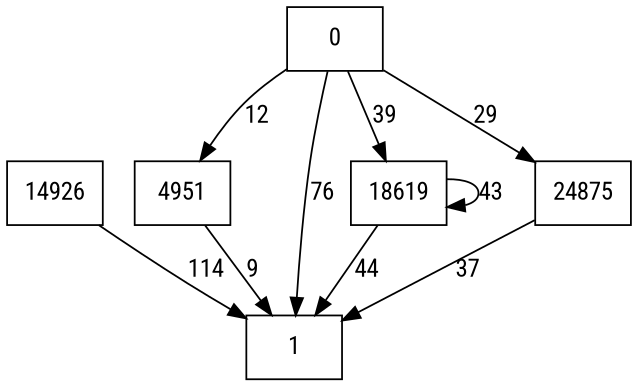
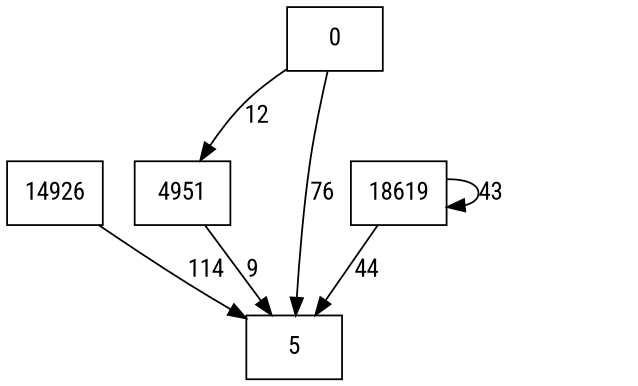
  digraph {
    fontname="Roboto Condensed"
    rankdir=TB
    node [fontname="Roboto Condensed" shape=rectangle]
    edge [fontname="Roboto Condensed"]
    n1 [label=4951]
-   1
+   1 [label=5]
    14926
    18619
-   24875
    0
    n1 -> 1 [label=9]
    14926 -> 1 [label=114]
    18619 -> 1 [label=44]
    18619 -> 18619 [label=43]
-   24875 -> 1 [label=37]
    0 -> n1 [label=12]
    0 -> 1 [label=76]
-   0 -> 18619 [label=39]
-   0 -> 24875 [label=29]
  }
